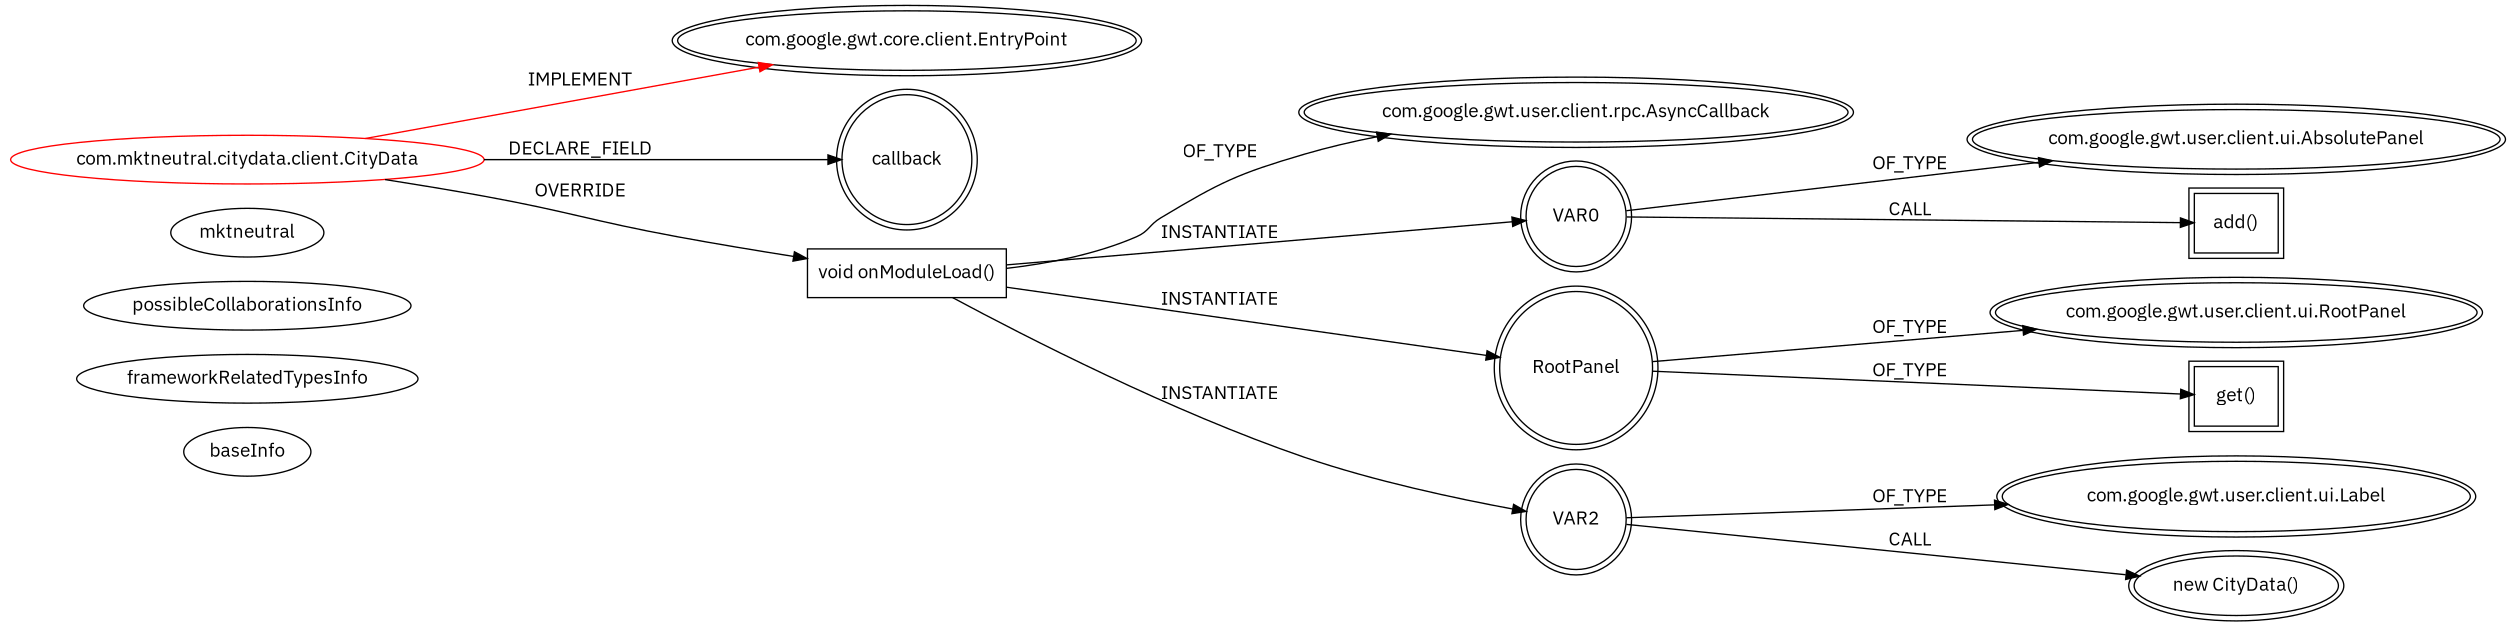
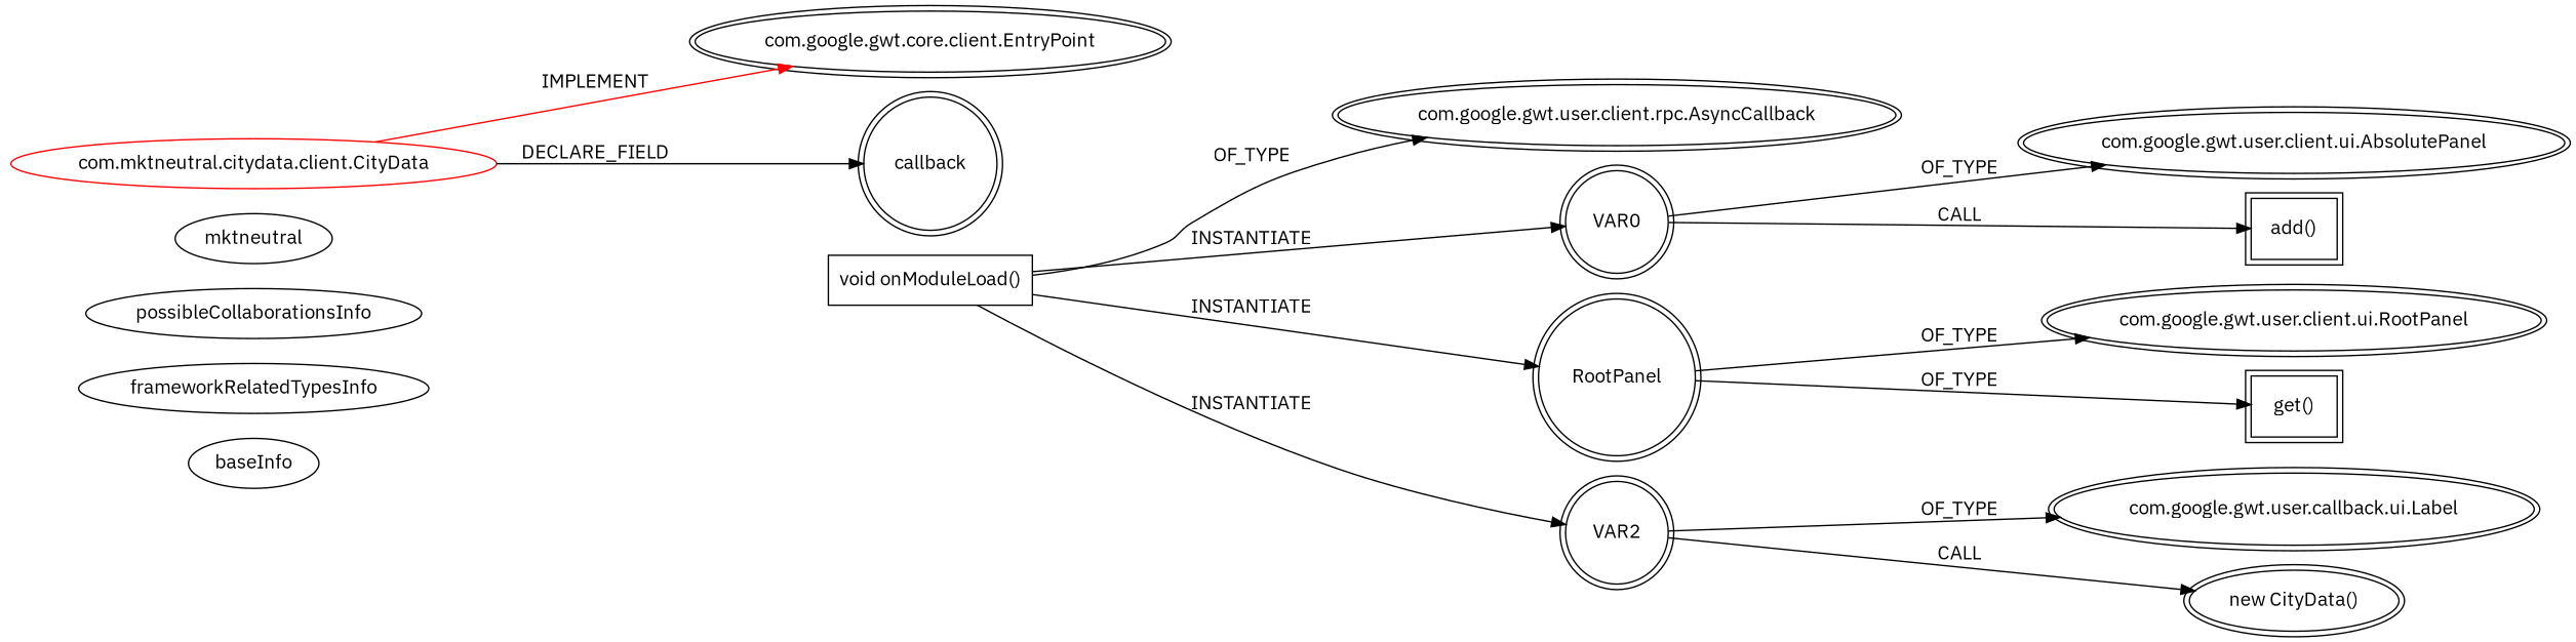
  digraph {
    fontname="IBM Plex Sans"
    rankdir=LR
    node [fontname="IBM Plex Sans" isFrameworkType=true peripheries=2]
    edge [fontname="IBM Plex Sans"]
    baseInfo [category=extension_graph graphId=3151 isAnonymous=false possibleRelation=false isFrameworkType="" peripheries=""]
    frameworkRelatedTypesInfo [0="com.google.gwt.core.client.EntryPoint" isFrameworkType="" peripheries=""]
    possibleCollaborationsInfo [isFrameworkType="" peripheries=""]
    n4 [contextSignature=CityData filePath="/jerryvig-city-data/city-data-master/src/com/mktneutral/citydata/client/CityData.java" graphId=3151 label=mktneutral projectName="jerryvig-city-data" isFrameworkType="" peripheries=""]
    n5 [color=red isFrameworkType=false label="com.mktneutral.citydata.client.CityData" vertexType=ROOT_CLIENT_CLASS_DECLARATION peripheries=""]
    n6 [label="com.google.gwt.core.client.EntryPoint" vertexType=FRAMEWORK_INTERFACE_TYPE]
    n7 [label=callback shape=circle vertexType=FIELD_DECLARATION]
    n8 [isFrameworkType=false label="void onModuleLoad()" shape=box vertexType=OVERRIDING_METHOD_DECLARATION peripheries=""]
    n9 [label="com.google.gwt.user.client.rpc.AsyncCallback" vertexType=FRAMEWORK_INTERFACE_TYPE]
    n10 [label=VAR0 shape=circle vertexType=VARIABLE_EXPRESION]
    n11 [label=RootPanel shape=circle vertexType=VARIABLE_EXPRESION]
    n12 [label=VAR2 shape=circle vertexType=VARIABLE_EXPRESION]
    n13 [label="com.google.gwt.user.client.ui.AbsolutePanel" vertexType=FRAMEWORK_CLASS_TYPE]
    n14 [label="add()" shape=box vertexType=INSIDE_CALL]
    n15 [label="com.google.gwt.user.client.ui.RootPanel" vertexType=FRAMEWORK_CLASS_TYPE]
    n16 [label="get()" shape=box vertexType=INSIDE_CALL]
-   n17 [label="com.google.gwt.user.client.ui.Label" vertexType=FRAMEWORK_CLASS_TYPE]
+   n17 [label="com.google.gwt.user.callback.ui.Label" vertexType=FRAMEWORK_CLASS_TYPE]
    n18 [label="new CityData()" vertexType=CONSTRUCTOR_CALL]
    n5 -> n6 [color=red label=IMPLEMENT]
    n5 -> n7 [label=DECLARE_FIELD]
-   n5 -> n8 [label=OVERRIDE]
    n8 -> n9 [label=OF_TYPE]
    n8 -> n10 [label=INSTANTIATE]
    n8 -> n11 [label=INSTANTIATE]
    n8 -> n12 [label=INSTANTIATE]
    n10 -> n13 [label=OF_TYPE]
    n10 -> n14 [label=CALL]
    n11 -> n15 [label=OF_TYPE]
    n11 -> n16 [label=OF_TYPE]
    n12 -> n17 [label=OF_TYPE]
    n12 -> n18 [label=CALL]
  }
